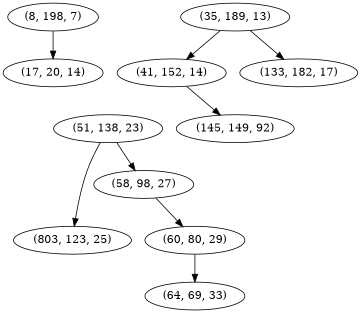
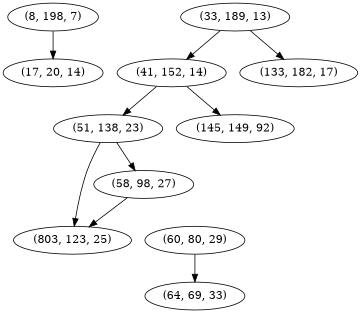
  digraph {
    "(8, 198, 7)"
    "(17, 20, 14)"
    n3 [label="(41, 152, 14)"]
-   "(33, 189, 13)" [label="(35, 189, 13)"]
+   "(33, 189, 13)"
    n5 [label="(133, 182, 17)"]
    "(51, 138, 23)"
    n7 [label="(145, 149, 92)"]
    "(58, 98, 27)"
    n9 [label="(803, 123, 25)"]
    "(60, 80, 29)"
    "(64, 69, 33)"
    "(8, 198, 7)" -> "(17, 20, 14)"
+   n3 -> "(51, 138, 23)"
    n3 -> n7
    "(33, 189, 13)" -> n3
    "(33, 189, 13)" -> n5
    "(51, 138, 23)" -> "(58, 98, 27)"
    "(51, 138, 23)" -> n9
-   "(58, 98, 27)" -> "(60, 80, 29)"
+   "(58, 98, 27)" -> n9
    "(60, 80, 29)" -> "(64, 69, 33)"
  }
